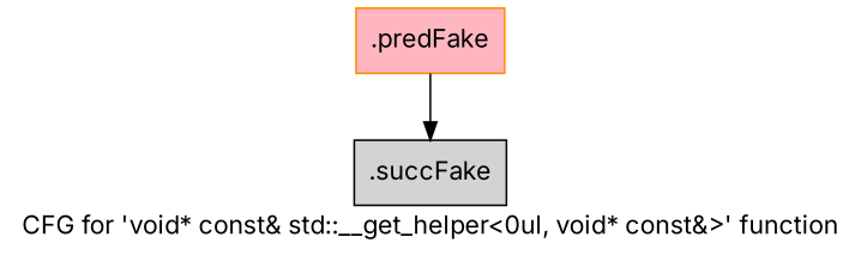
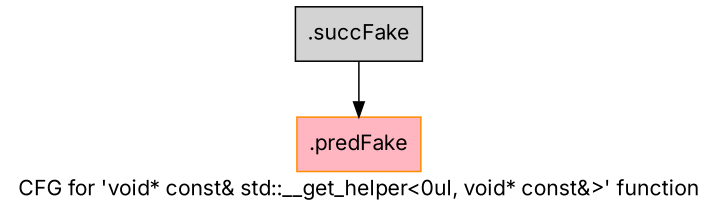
  digraph {
    label="CFG for 'void* const& std::__get_helper\<0ul, void* const&\>' function"
    fontname=Inter
    node [shape=record style=filled fontname=Inter]
    n1 [label="{.predFake}" fillcolor=lightpink color=darkorange]
    n2 [filename="/home/akhilkushe/Xilinx/Vitis_HLS/2021.2/tps/lnx64/gcc-6.2.0/lib/gcc/x86_64-pc-linux-gnu/6.2.0/../../../../include/c++/6.2.0/tuple" label="{.succFake}" linenumber=1244 fillcolor=lightgrey color=black]
-   n1 -> n2 [execusionnum=1 filename="/home/akhilkushe/Xilinx/Vitis_HLS/2021.2/tps/lnx64/gcc-6.2.0/lib/gcc/x86_64-pc-linux-gnu/6.2.0/../../../../include/c++/6.2.0/tuple" fontname=Inter]
+   n2 -> n1 [execusionnum=1 filename="/home/akhilkushe/Xilinx/Vitis_HLS/2021.2/tps/lnx64/gcc-6.2.0/lib/gcc/x86_64-pc-linux-gnu/6.2.0/../../../../include/c++/6.2.0/tuple" fontname=Inter]
  }
